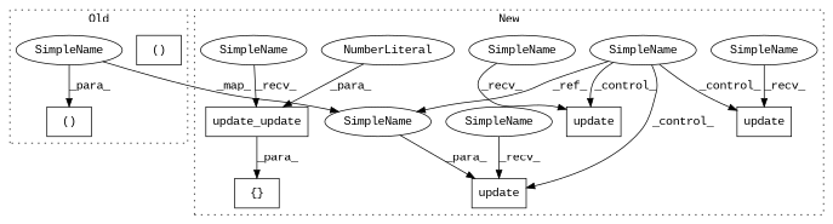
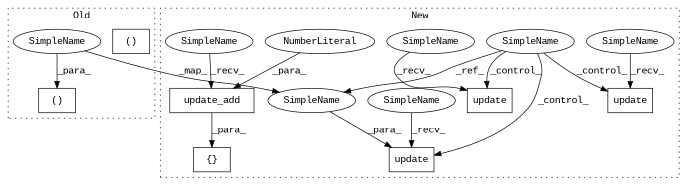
  digraph {
    fontname="Liberation Mono"
    node [a=42 l=1 s=13901 shape=ellipse fontname="Liberation Mono"]
    edge [fontname="Liberation Mono"]
    n1 [a=106 l=19 label="()" s=14066 shape=box]
    n2 [a=106 l=17 label="()" shape=box]
    n3 [label=SimpleName]
    n4 [a=32 l="7,1" label=update s="13794,13806" shape=box]
    n5 [a=32 l="7,1" label=update s="13744,13756" shape=box]
    n6 [label=SimpleName s=13506]
    n7 [a=32 l="7,1" label=update s="13955,13969" shape=box]
-   n8 [a=32 l="11,1" label=update_update s="12951,12979" shape=box]
+   n8 [a=32 l="11,1" label=update_add s="12951,12979" shape=box]
    n9 [a=4 l="1,1" label="{}" s="12942,12980" shape=box]
    n10 [a=34 label=NumberLiteral s=12978]
    n11 [label=SimpleName s=13801]
    n12 [l=7 label=SimpleName s=13786]
    n13 [l=7 label=SimpleName s=12943]
    n14 [l=7 label=SimpleName s=13736]
    n15 [l=7 label=SimpleName s=13947]
    subgraph cluster_1 {
      label=Old
      style=dotted
      n1
      n2
      n3
    }
    subgraph cluster_2 {
      label=New
      style=dotted
      n4
      n5
      n6
      n7
      n8
      n9
      n10
      n11
      n12
      n13
      n14
      n15
    }
    n3 -> n2 [label=_para_]
    n3 -> n11 [label=_map_]
    n6 -> n4 [label=_control_]
    n6 -> n5 [label=_control_]
    n6 -> n7 [label=_control_]
    n6 -> n11 [label=_ref_]
    n8 -> n9 [label=_para_]
    n10 -> n8 [label=_para_]
    n11 -> n4 [label=_para_]
    n12 -> n4 [label=_recv_]
    n13 -> n8 [label=_recv_]
    n14 -> n5 [label=_recv_]
    n15 -> n7 [label=_recv_]
  }
